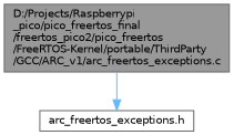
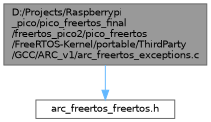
  digraph {
    node [fontname=Helvetica fontsize=10 shape=box style=filled]
    n1 [color=gray40 fillcolor=grey60 fontcolor=black height=0.2 label="D:/Projects/Raspberrypi\l_pico/pico_freertos_final\l/freertos_pico2/pico_freertos\l/FreeRTOS-Kernel/portable/ThirdParty\l/GCC/ARC_v1/arc_freertos_exceptions.c" width=0.4]
-   n2 [color=grey40 fillcolor=white height=0.2 label="arc_freertos_exceptions.h" width=0.4]
+   n2 [color=grey40 fillcolor=white height=0.2 label="arc_freertos_freertos.h" width=0.4]
    n1 -> n2 [color=steelblue1 fontname=Helvetica fontsize=10 labelfontname=Helvetica labelfontsize=10 style=solid]
  }
